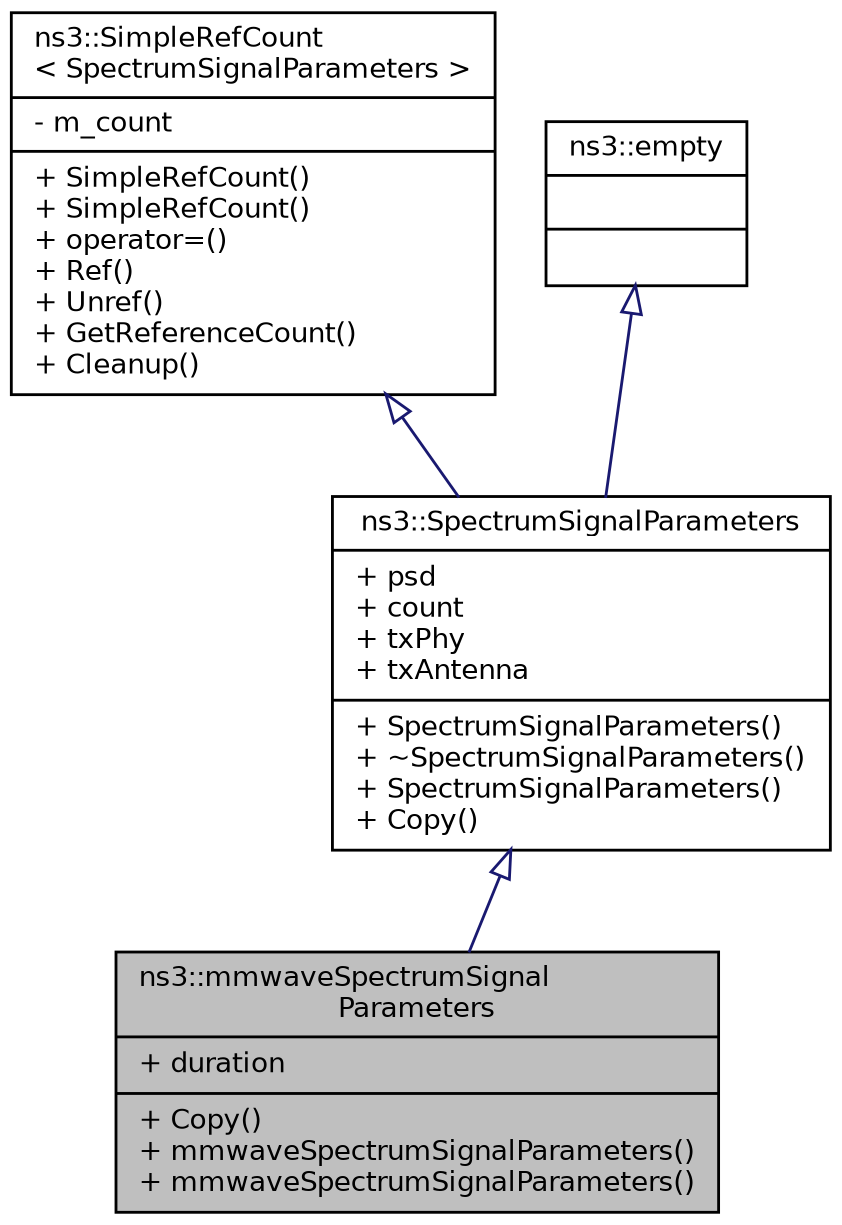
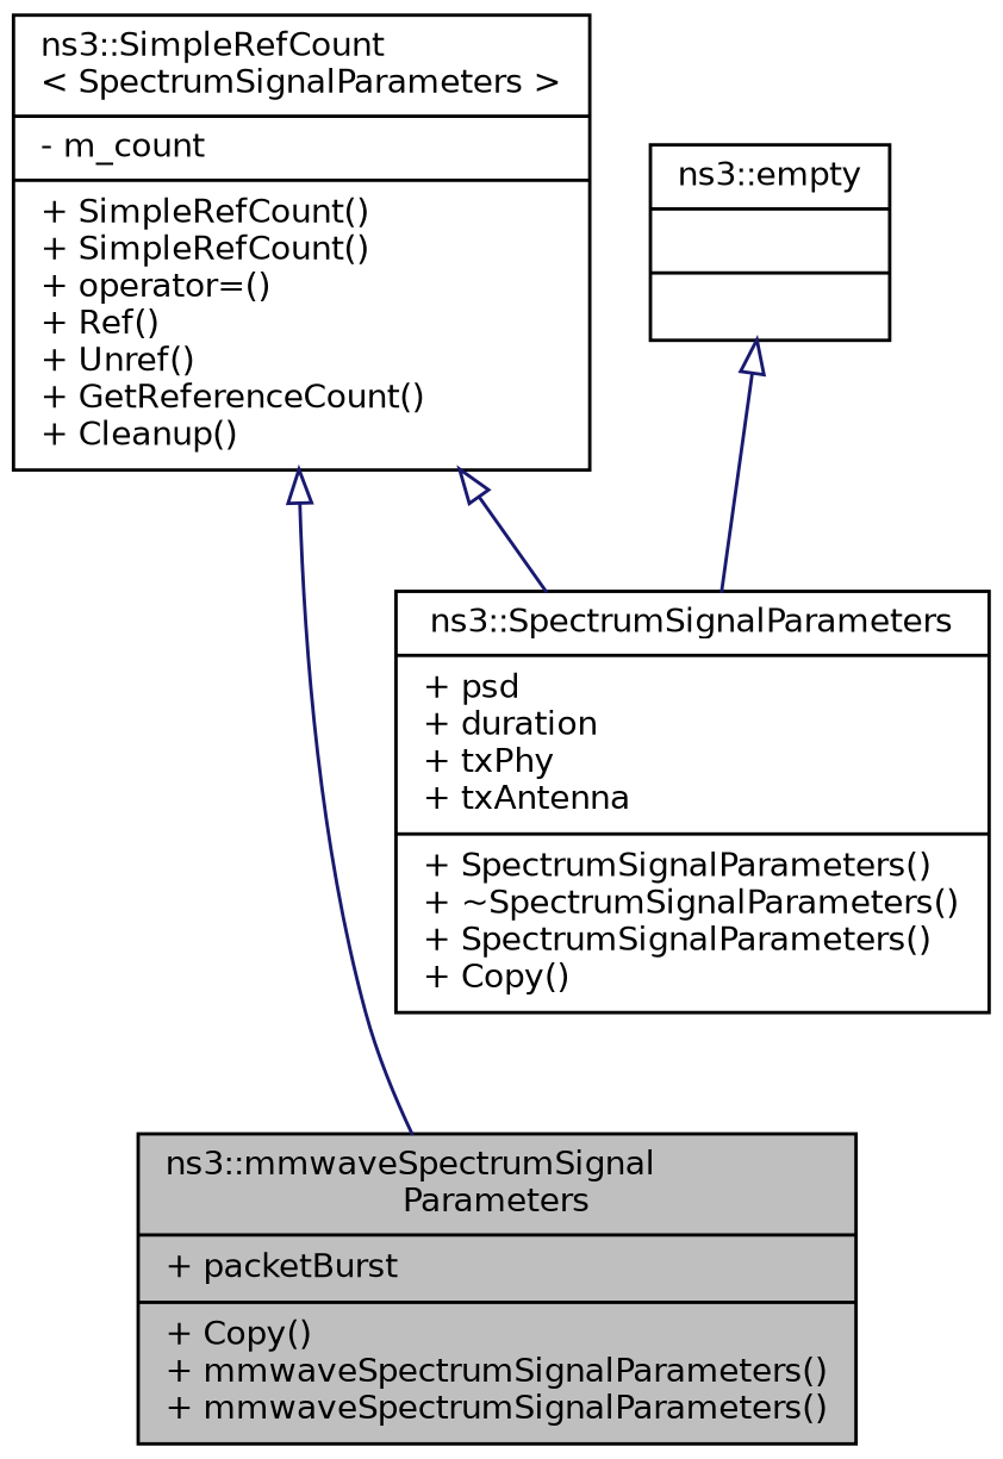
  digraph {
    node [color=black fillcolor=white fontname=Helvetica fontsize=10 shape=record style=filled]
    edge [arrowtail=onormal color=midnightblue dir=back fontname=Helvetica fontsize=10 labelfontname=Helvetica labelfontsize=10 style=solid]
-   n1 [fillcolor=grey75 fontcolor=black height=0.2 label="{ns3::mmwaveSpectrumSignal\lParameters\n|+ duration\l|+ Copy()\l+ mmwaveSpectrumSignalParameters()\l+ mmwaveSpectrumSignalParameters()\l}" width=0.4]
-   n2 [height=0.2 label="{ns3::SpectrumSignalParameters\n|+ psd\l+ count\l+ txPhy\l+ txAntenna\l|+ SpectrumSignalParameters()\l+ ~SpectrumSignalParameters()\l+ SpectrumSignalParameters()\l+ Copy()\l}" width=0.4]
+   n1 [fillcolor=grey75 fontcolor=black height=0.2 label="{ns3::mmwaveSpectrumSignal\lParameters\n|+ packetBurst\l|+ Copy()\l+ mmwaveSpectrumSignalParameters()\l+ mmwaveSpectrumSignalParameters()\l}" width=0.4]
+   n2 [height=0.2 label="{ns3::SpectrumSignalParameters\n|+ psd\l+ duration\l+ txPhy\l+ txAntenna\l|+ SpectrumSignalParameters()\l+ ~SpectrumSignalParameters()\l+ SpectrumSignalParameters()\l+ Copy()\l}" width=0.4]
    n3 [height=0.2 label="{ns3::SimpleRefCount\l\< SpectrumSignalParameters \>\n|- m_count\l|+ SimpleRefCount()\l+ SimpleRefCount()\l+ operator=()\l+ Ref()\l+ Unref()\l+ GetReferenceCount()\l+ Cleanup()\l}" width=0.4]
    n4 [height=0.2 label="{ns3::empty\n||}" width=0.4]
-   n2 -> n1
+   n3 -> n1
    n3 -> n2
    n4 -> n2
  }
